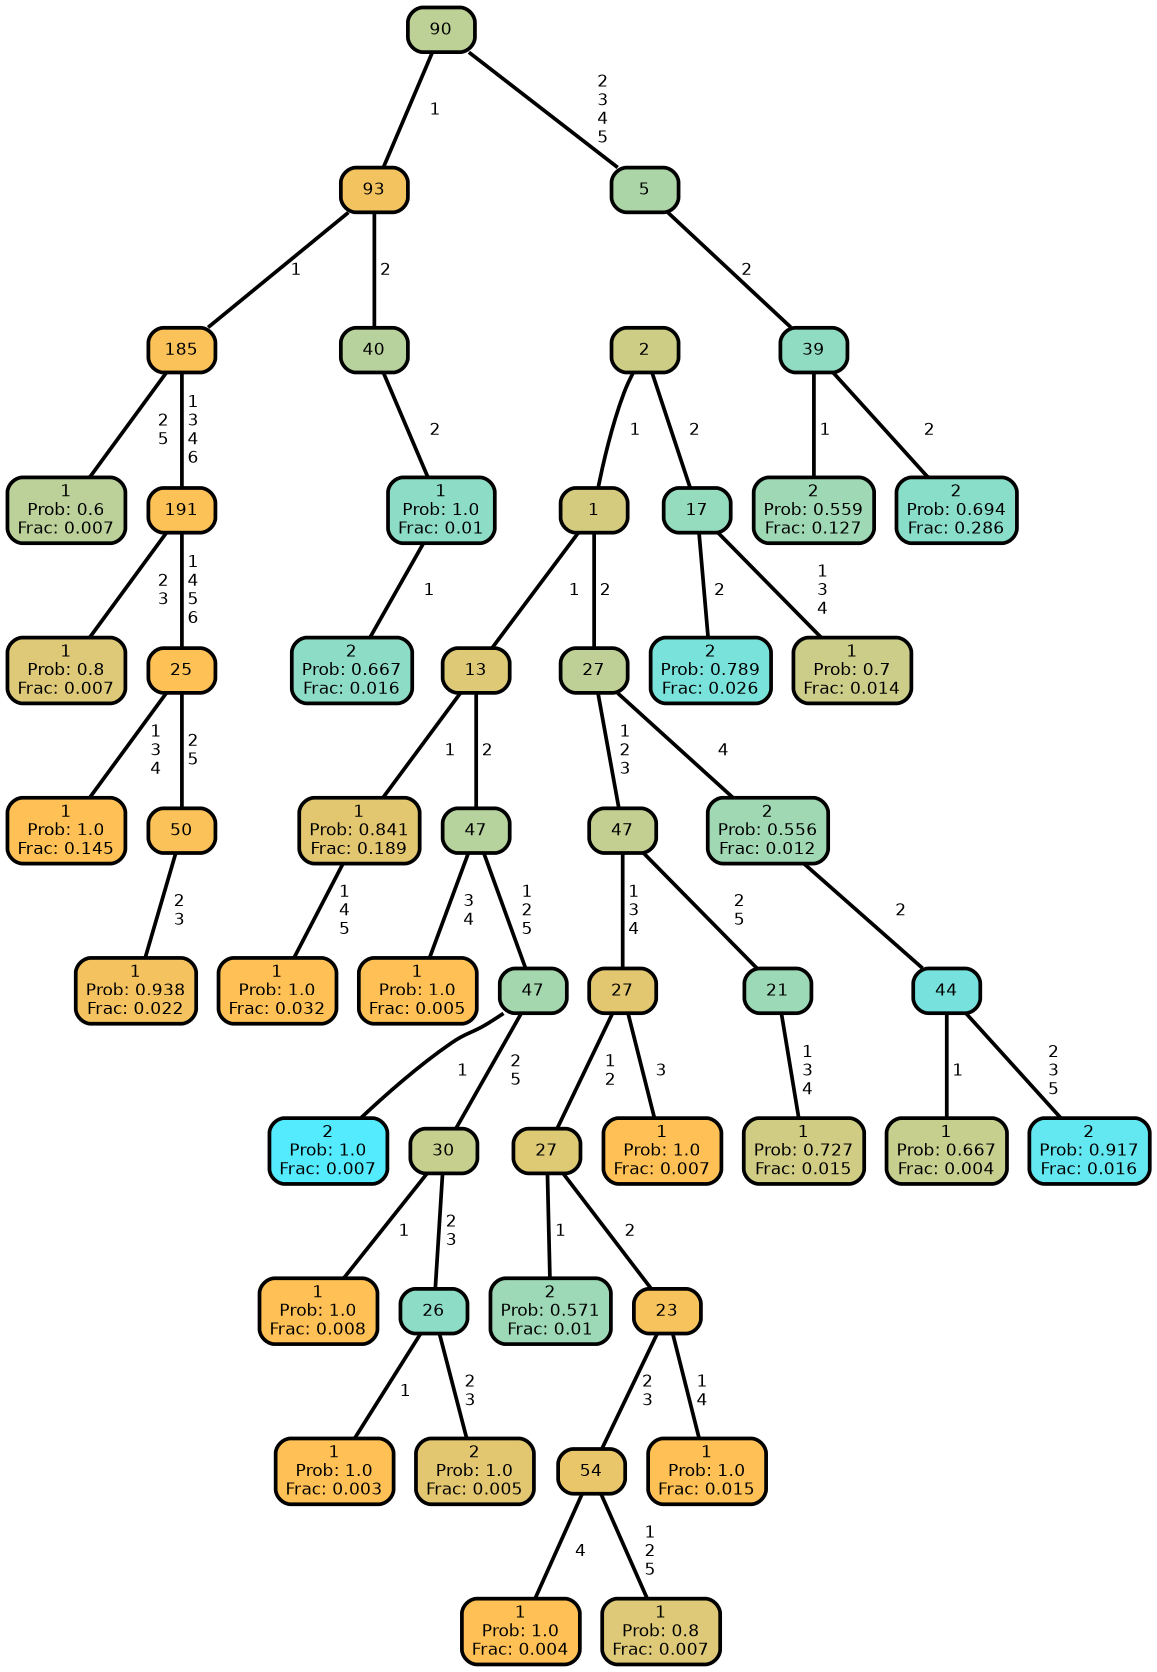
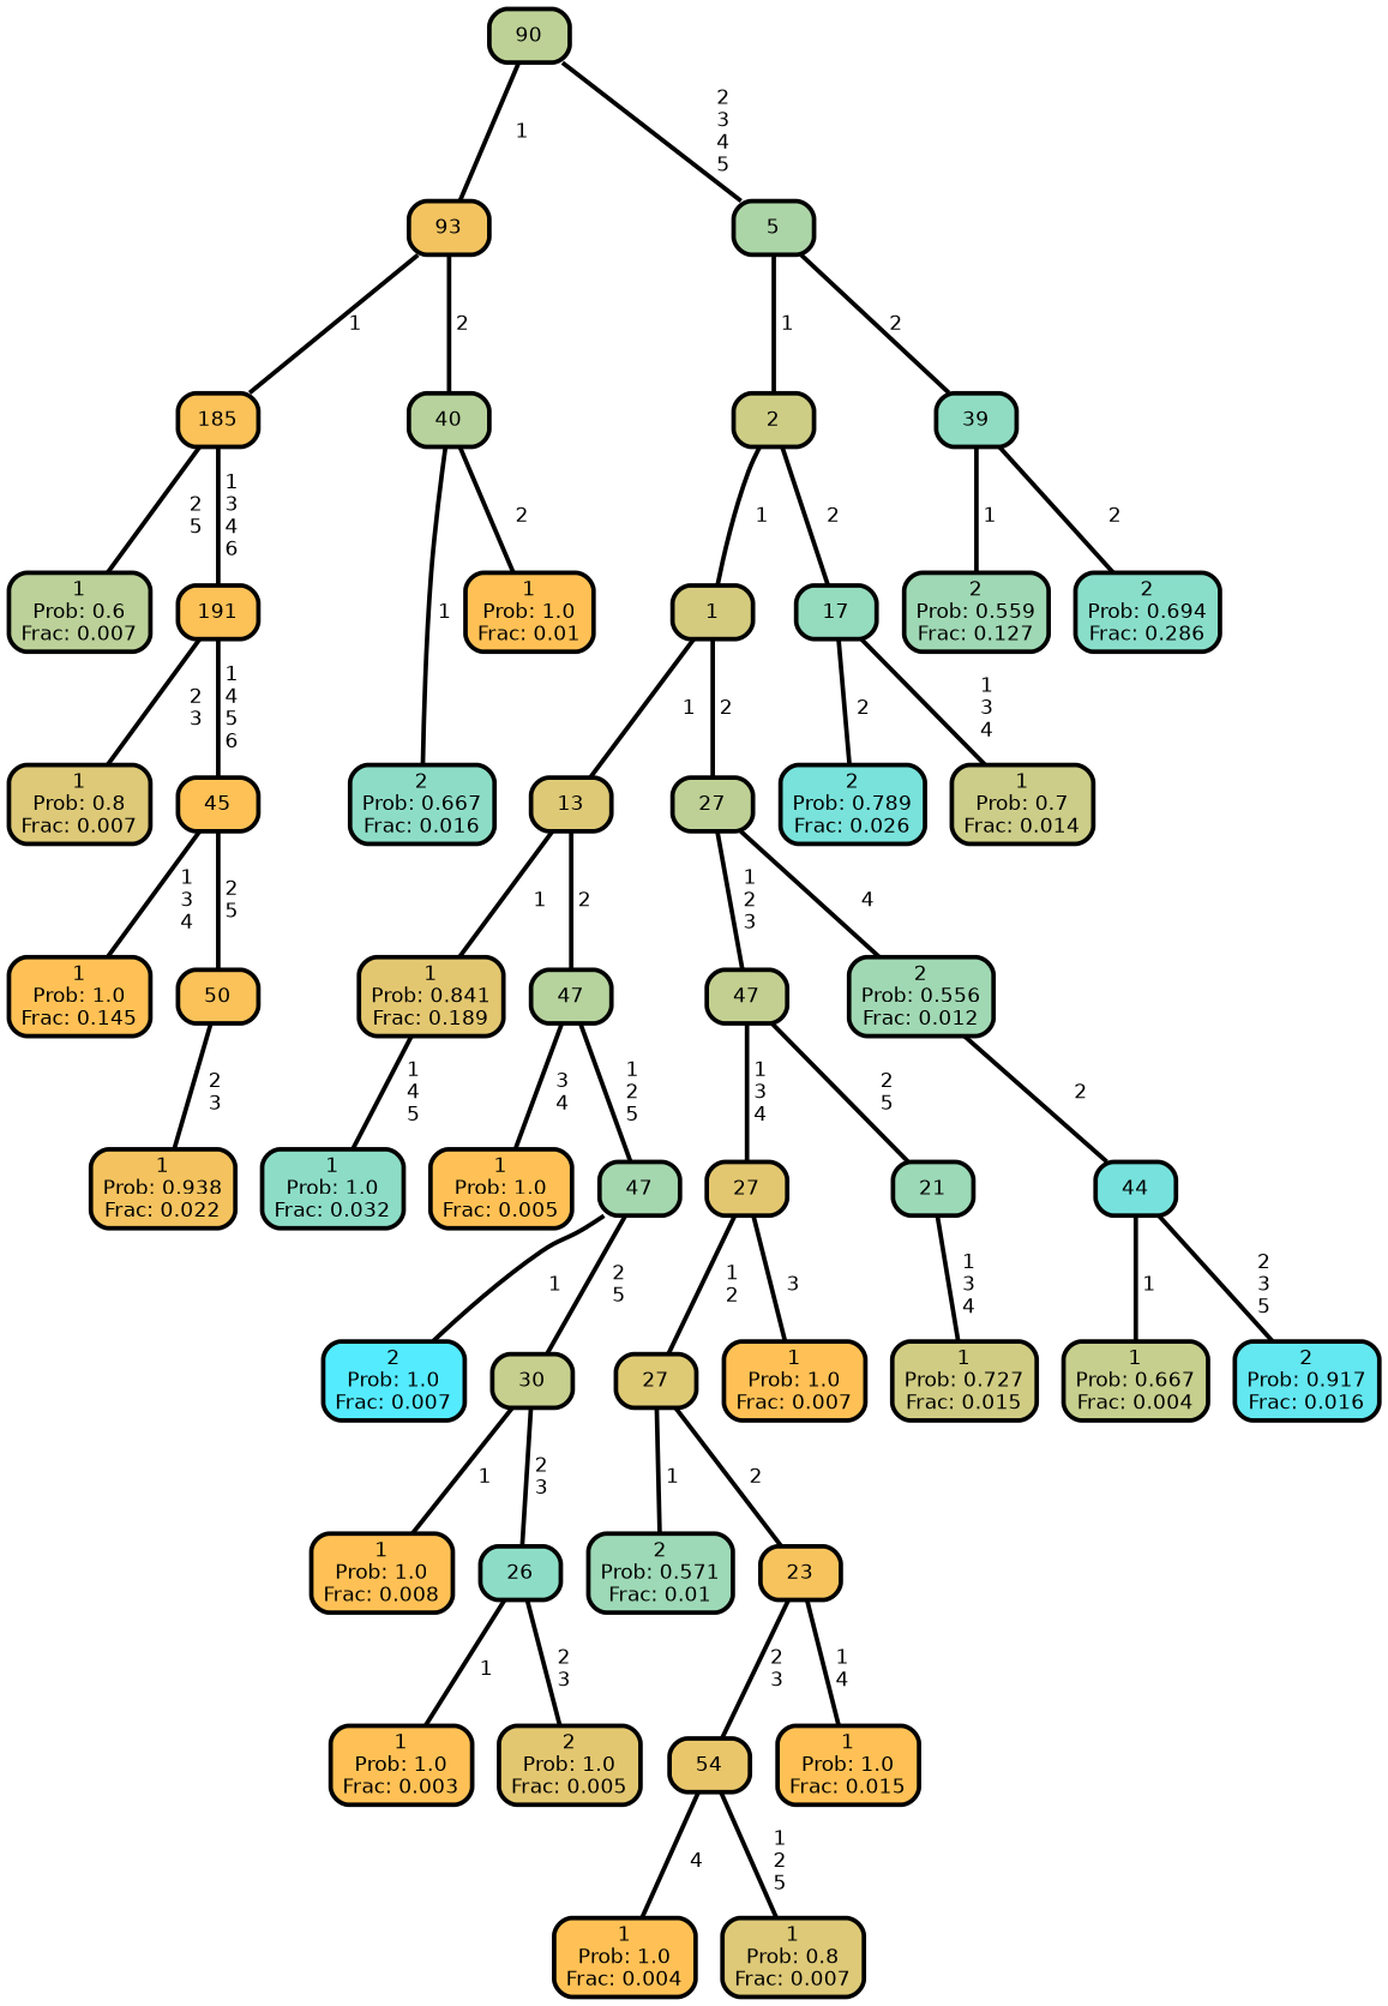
  graph {
    ranksep="0 equally"
    splines=straight
    node [color=black fillcolor="#ffc155" fontcolor=black fontname=helvetica penwidth=3 shape=box style="filled, rounded"]
    edge [color=black fontname=helvetica penwidth=3]
    n1 [fillcolor="#bbd199" label="1\nProb: 0.6\nFrac: 0.007"]
    n2 [fillcolor="#fac259" label=185]
    n3 [fillcolor="#fcc157" label=191]
    n4 [fillcolor="#ddc977" label="1\nProb: 0.8\nFrac: 0.007"]
-   n5 [fillcolor="#fdc156" label=25]
+   n5 [fillcolor="#fdc156" label=45]
    n6 [label="1\nProb: 1.0\nFrac: 0.145"]
    n7 [fillcolor="#fac259" label=50]
    n8 [fillcolor="#f4c35f" label="1\nProb: 0.938\nFrac: 0.022"]
-   n9 [label="1\nProb: 1.0\nFrac: 0.032"]
+   n9 [fillcolor="#8dddc6" label="1\nProb: 1.0\nFrac: 0.032"]
    n10 [fillcolor="#f3c360" label=93]
    n11 [fillcolor="#b7d29c" label=40]
    n12 [fillcolor="#8dddc6" label="2\nProb: 0.667\nFrac: 0.016"]
-   n13 [fillcolor="#8dddc6" label="1\nProb: 1.0\nFrac: 0.01"]
+   n13 [label="1\nProb: 1.0\nFrac: 0.01"]
    n14 [fillcolor="#bdd196" label=90]
    n15 [fillcolor="#acd5a7" label=5]
    n16 [fillcolor="#cdcd86" label=2]
    n17 [fillcolor="#90dcc3" label=39]
    n18 [fillcolor="#e3c770" label="1\nProb: 0.841\nFrac: 0.189"]
    n19 [fillcolor="#ddc976" label=13]
    n20 [fillcolor="#b6d39d" label=47]
    n21 [label="1\nProb: 1.0\nFrac: 0.005"]
    n22 [fillcolor="#a5d7af" label=47]
    n23 [fillcolor="#55ebff" label="2\nProb: 1.0\nFrac: 0.007"]
    n24 [fillcolor="#c6cf8d" label=30]
    n25 [label="1\nProb: 1.0\nFrac: 0.008"]
    n26 [fillcolor="#8dddc6" label=26]
    n27 [label="1\nProb: 1.0\nFrac: 0.003"]
    n28 [fillcolor="#e3c770" label="2\nProb: 1.0\nFrac: 0.005"]
    n29 [fillcolor="#d4cb7f" label=1]
    n30 [fillcolor="#bed095" label=27]
    n31 [fillcolor="#c3cf90" label=47]
    n32 [fillcolor="#a0d8b3" label="2\nProb: 0.556\nFrac: 0.012"]
    n33 [fillcolor="#9dd9b6" label="2\nProb: 0.571\nFrac: 0.01"]
    n34 [fillcolor="#dec975" label=27]
    n35 [fillcolor="#f6c35d" label=23]
    n36 [fillcolor="#e9c66a" label=54]
    n37 [label="1\nProb: 1.0\nFrac: 0.015"]
    n38 [label="1\nProb: 1.0\nFrac: 0.004"]
    n39 [fillcolor="#ddc977" label="1\nProb: 0.8\nFrac: 0.007"]
    n40 [fillcolor="#e3c770" label=27]
    n41 [label="1\nProb: 1.0\nFrac: 0.007"]
    n42 [fillcolor="#9cd9b7" label=21]
    n43 [fillcolor="#d0cc83" label="1\nProb: 0.727\nFrac: 0.015"]
    n44 [fillcolor="#c6cf8d" label="1\nProb: 0.667\nFrac: 0.004"]
    n45 [fillcolor="#77e2dd" label=44]
    n46 [fillcolor="#63e7f0" label="2\nProb: 0.917\nFrac: 0.016"]
    n47 [fillcolor="#95dbbe" label=17]
    n48 [fillcolor="#78e2db" label="2\nProb: 0.789\nFrac: 0.026"]
    n49 [fillcolor="#cccd88" label="1\nProb: 0.7\nFrac: 0.014"]
    n50 [fillcolor="#9fd8b4" label="2\nProb: 0.559\nFrac: 0.127"]
    n51 [fillcolor="#89deca" label="2\nProb: 0.694\nFrac: 0.286"]
    subgraph sub_1 {
      rank=same
    }
    n2 -- n1 [label=" 2\n 5"]
    n2 -- n3 [label=" 1\n 3\n 4\n 6"]
    n3 -- n4 [label=" 2\n 3"]
    n3 -- n5 [label=" 1\n 4\n 5\n 6"]
    n5 -- n6 [label=" 1\n 3\n 4"]
    n5 -- n7 [label=" 2\n 5"]
    n7 -- n8 [label=" 2\n 3"]
    n10 -- n2 [label=" 1"]
    n10 -- n11 [label=" 2"]
-   n13 -- n12 [label=" 1"]
+   n11 -- n12 [label=" 1"]
    n11 -- n13 [label=" 2"]
    n14 -- n10 [label=" 1"]
    n14 -- n15 [label=" 2\n 3\n 4\n 5"]
+   n15 -- n16 [label=" 1"]
    n15 -- n17 [label=" 2"]
    n16 -- n29 [label=" 1"]
    n16 -- n47 [label=" 2"]
    n17 -- n50 [label=" 1"]
    n17 -- n51 [label=" 2"]
    n18 -- n9 [label=" 1\n 4\n 5"]
    n19 -- n18 [label=" 1"]
    n19 -- n20 [label=" 2"]
    n20 -- n21 [label=" 3\n 4"]
    n20 -- n22 [label=" 1\n 2\n 5"]
    n22 -- n23 [label=" 1"]
    n22 -- n24 [label=" 2\n 5"]
    n24 -- n25 [label=" 1"]
    n24 -- n26 [label=" 2\n 3"]
    n26 -- n27 [label=" 1"]
    n26 -- n28 [label=" 2\n 3"]
    n29 -- n19 [label=" 1"]
    n29 -- n30 [label=" 2"]
    n30 -- n31 [label=" 1\n 2\n 3"]
    n30 -- n32 [label=" 4"]
    n31 -- n40 [label=" 1\n 3\n 4"]
    n31 -- n42 [label=" 2\n 5"]
    n32 -- n45 [label=" 2"]
    n34 -- n33 [label=" 1"]
    n34 -- n35 [label=" 2"]
    n35 -- n36 [label=" 2\n 3"]
    n35 -- n37 [label=" 1\n 4"]
    n36 -- n38 [label=" 4"]
    n36 -- n39 [label=" 1\n 2\n 5"]
    n40 -- n34 [label=" 1\n 2"]
    n40 -- n41 [label=" 3"]
    n42 -- n43 [label=" 1\n 3\n 4"]
    n45 -- n44 [label=" 1"]
    n45 -- n46 [label=" 2\n 3\n 5"]
    n47 -- n48 [label=" 2"]
    n47 -- n49 [label=" 1\n 3\n 4"]
  }
